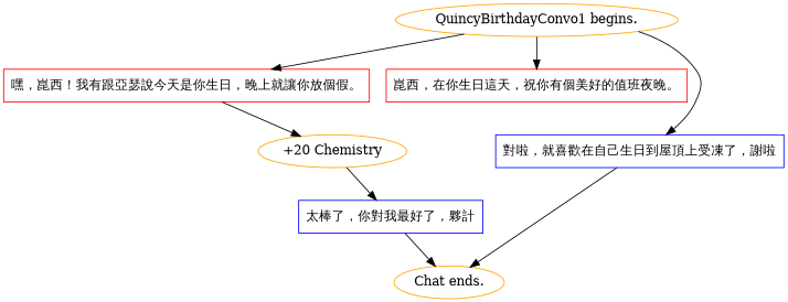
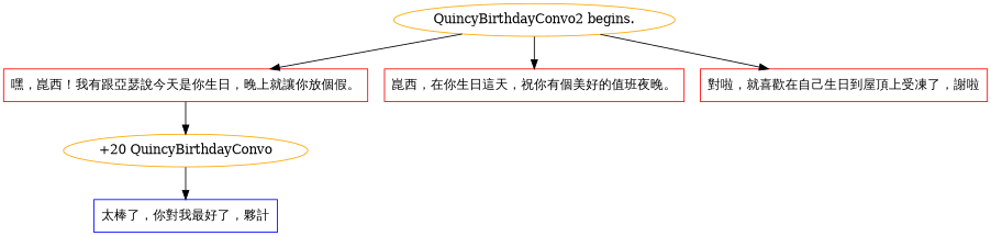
  digraph {
    node [color=orange shape=box]
-   "QuincyBirthdayConvo2 begins." [label="QuincyBirthdayConvo1 begins." shape=""]
+   "QuincyBirthdayConvo2 begins." [shape=""]
    n2 [color=red label="嘿，崑西！我有跟亞瑟說今天是你生日，晚上就讓你放個假。"]
    n3 [color=red label="崑西，在你生日這天，祝你有個美好的值班夜晚。"]
-   n4 [color=blue label="對啦，就喜歡在自己生日到屋頂上受凍了，謝啦"]
-   n5 [label="+20 Chemistry" shape=""]
+   n4 [color=red label="對啦，就喜歡在自己生日到屋頂上受凍了，謝啦"]
+   n5 [label="+20 QuincyBirthdayConvo" shape=""]
    n6 [color=blue label="太棒了，你對我最好了，夥計"]
-   "Chat ends." [shape=""]
    "QuincyBirthdayConvo2 begins." -> n2
    "QuincyBirthdayConvo2 begins." -> n3
    "QuincyBirthdayConvo2 begins." -> n4
    n2 -> n5
-   n4 -> "Chat ends."
    n5 -> n6
-   n6 -> "Chat ends."
  }
